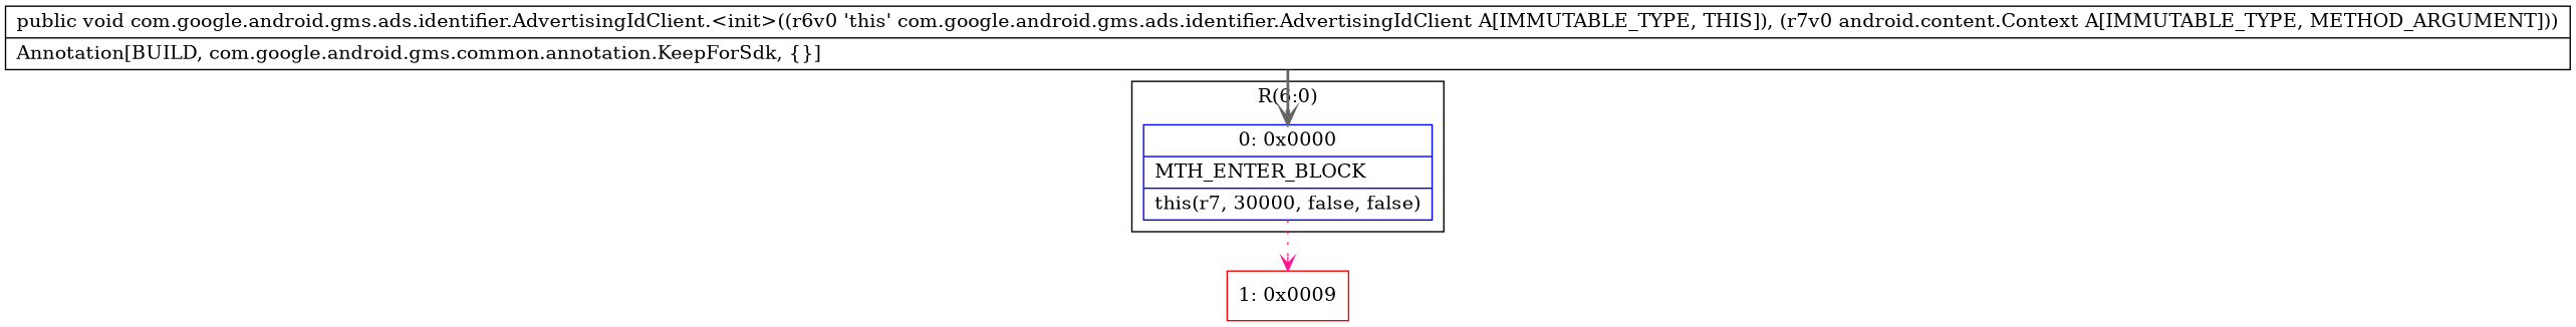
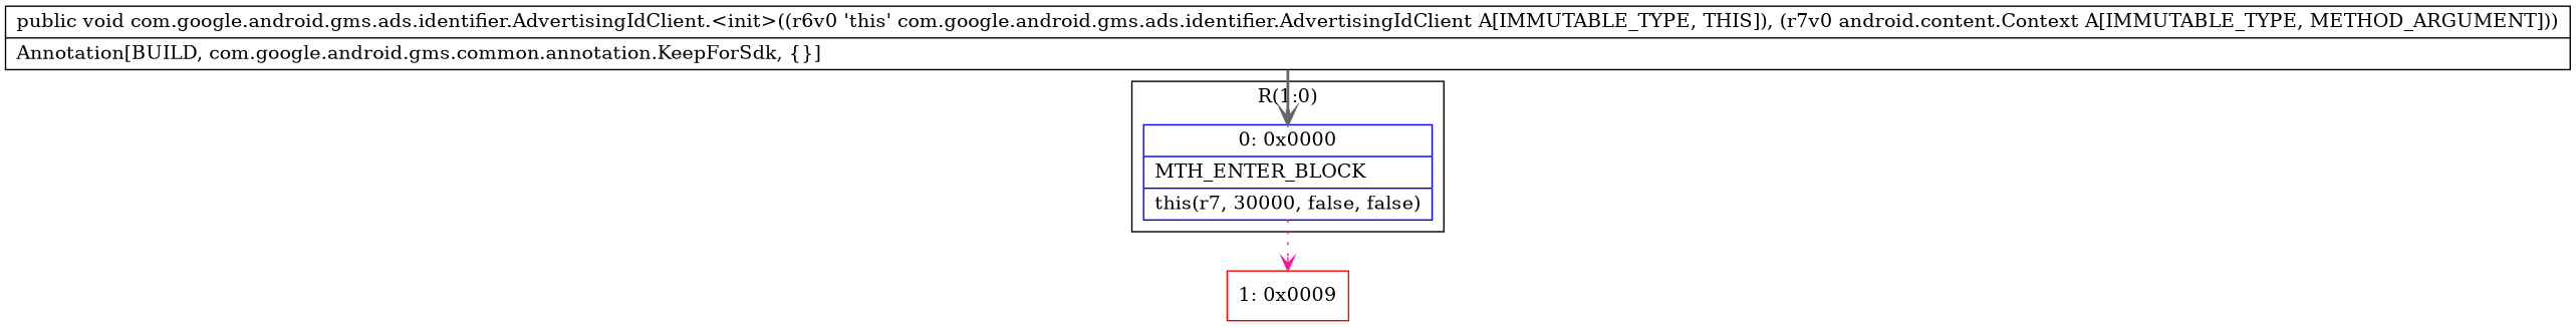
  digraph {
    node [shape=record]
    edge [arrowhead=vee]
    n1 [color=blue label="{0\:\ 0x0000|MTH_ENTER_BLOCK\l|this(r7, 30000, false, false)\l}"]
    n2 [color=red label="{1\:\ 0x0009}"]
    n3 [label="{public void com.google.android.gms.ads.identifier.AdvertisingIdClient.\<init\>((r6v0 'this' com.google.android.gms.ads.identifier.AdvertisingIdClient A[IMMUTABLE_TYPE, THIS]), (r7v0 android.content.Context A[IMMUTABLE_TYPE, METHOD_ARGUMENT]))  | Annotation[BUILD, com.google.android.gms.common.annotation.KeepForSdk, \{\}]\l}"]
    subgraph cluster_1 {
-     label="R(6:0)"
+     label="R(1:0)"
      n1
    }
    n1 -> n2 [color=deeppink style=dotted]
    n3 -> n1 [color=gray40 style=bold]
  }
